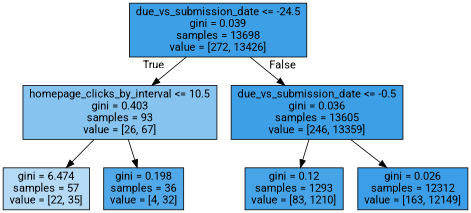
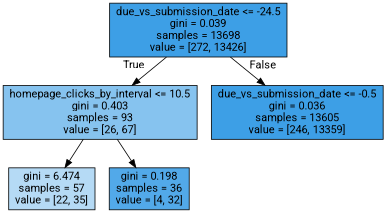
  digraph {
    fontname=Roboto
    node [color=black fillcolor="#399de5fa" fontname=Roboto shape=box style=filled]
    edge [fontname=Roboto]
    n1 [label="due_vs_submission_date <= -24.5\ngini = 0.039\nsamples = 13698\nvalue = [272, 13426]"]
    n2 [fillcolor="#399de59c" label="homepage_clicks_by_interval <= 10.5\ngini = 0.403\nsamples = 93\nvalue = [26, 67]"]
    n3 [label="due_vs_submission_date <= -0.5\ngini = 0.036\nsamples = 13605\nvalue = [246, 13359]"]
    n4 [fillcolor="#399de55f" label="gini = 6.474\nsamples = 57\nvalue = [22, 35]"]
    n5 [fillcolor="#399de5df" label="gini = 0.198\nsamples = 36\nvalue = [4, 32]"]
-   n6 [fillcolor="#399de5ee" label="gini = 0.12\nsamples = 1293\nvalue = [83, 1210]"]
-   n7 [fillcolor="#399de5fc" label="gini = 0.026\nsamples = 12312\nvalue = [163, 12149]"]
    n1 -> n2 [headlabel=True labelangle=45 labeldistance=2.5]
    n1 -> n3 [headlabel=False labelangle=-45 labeldistance=2.5]
    n2 -> n4
    n2 -> n5
-   n3 -> n6
-   n3 -> n7
  }
